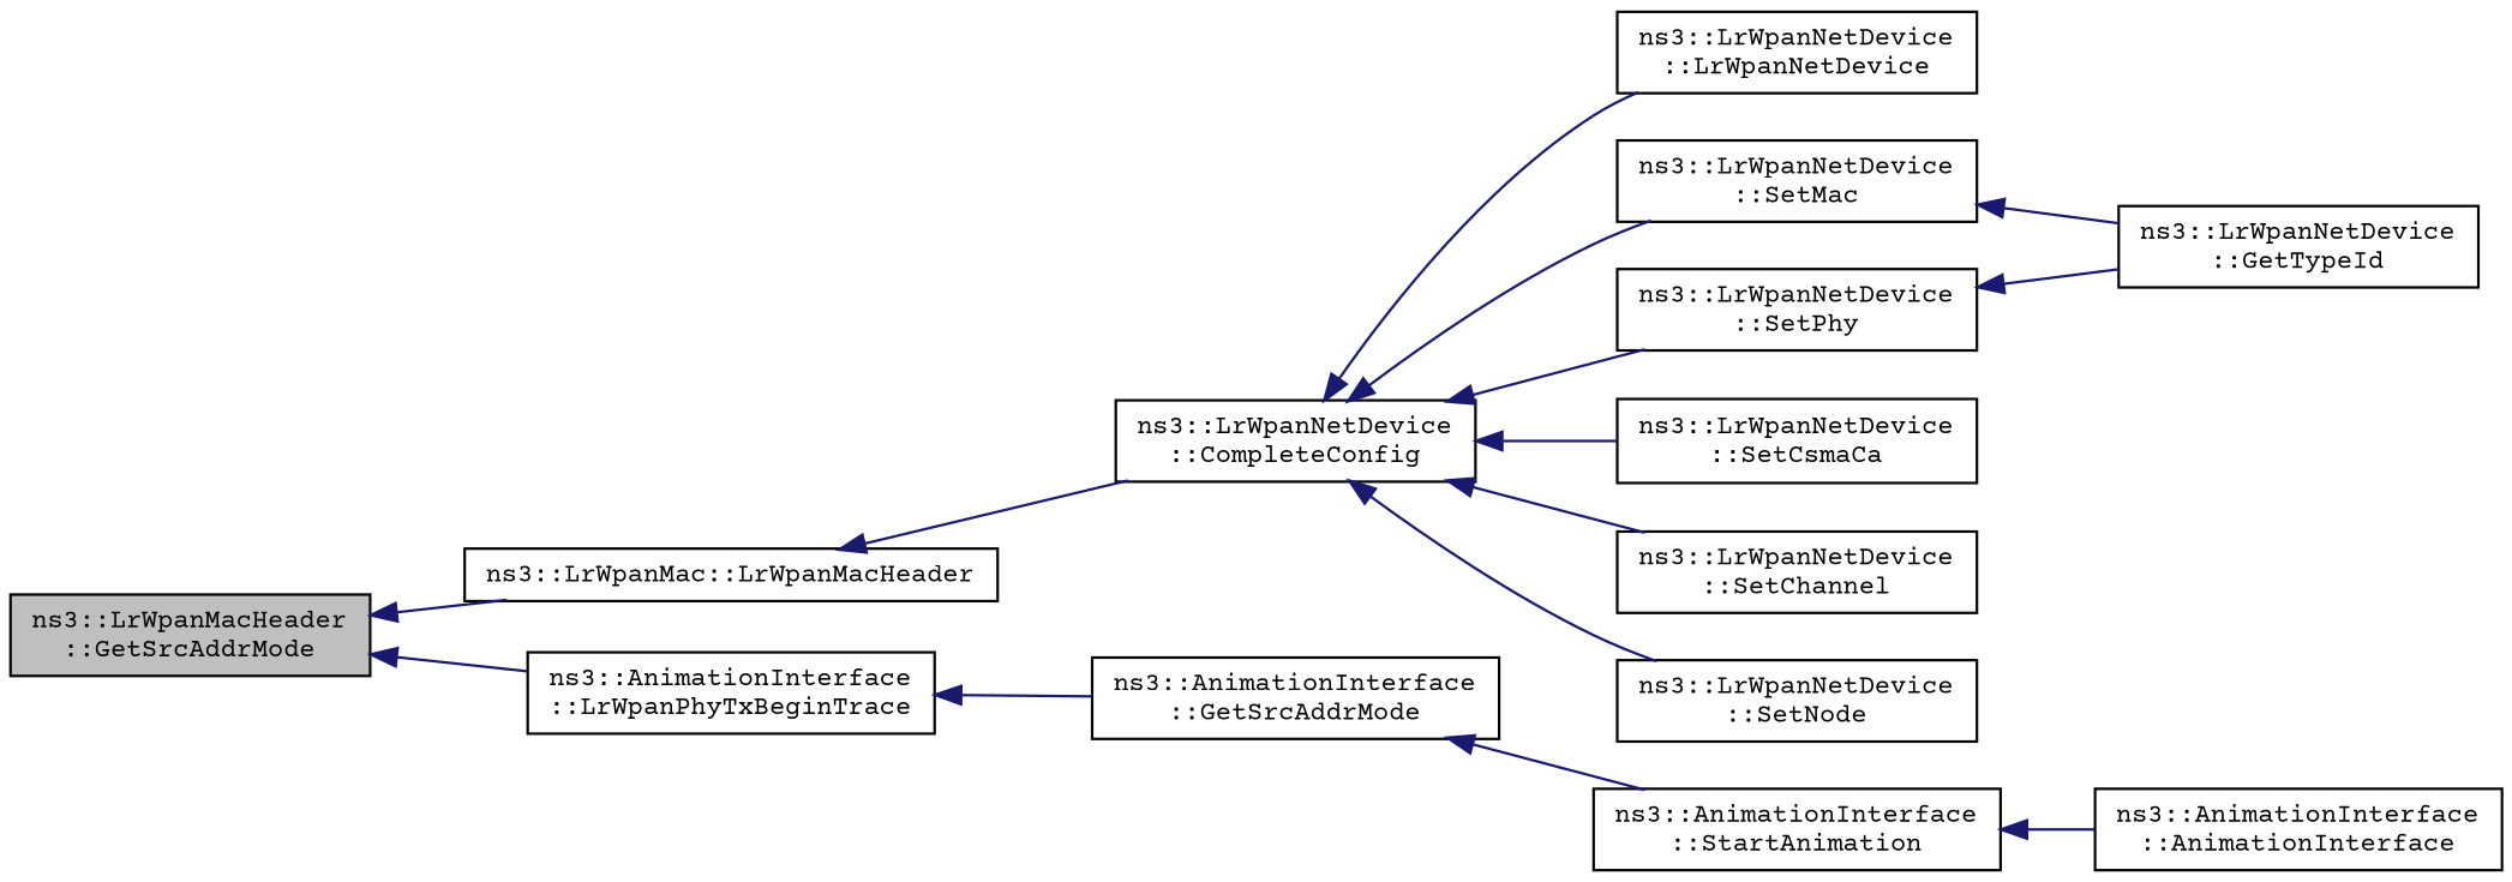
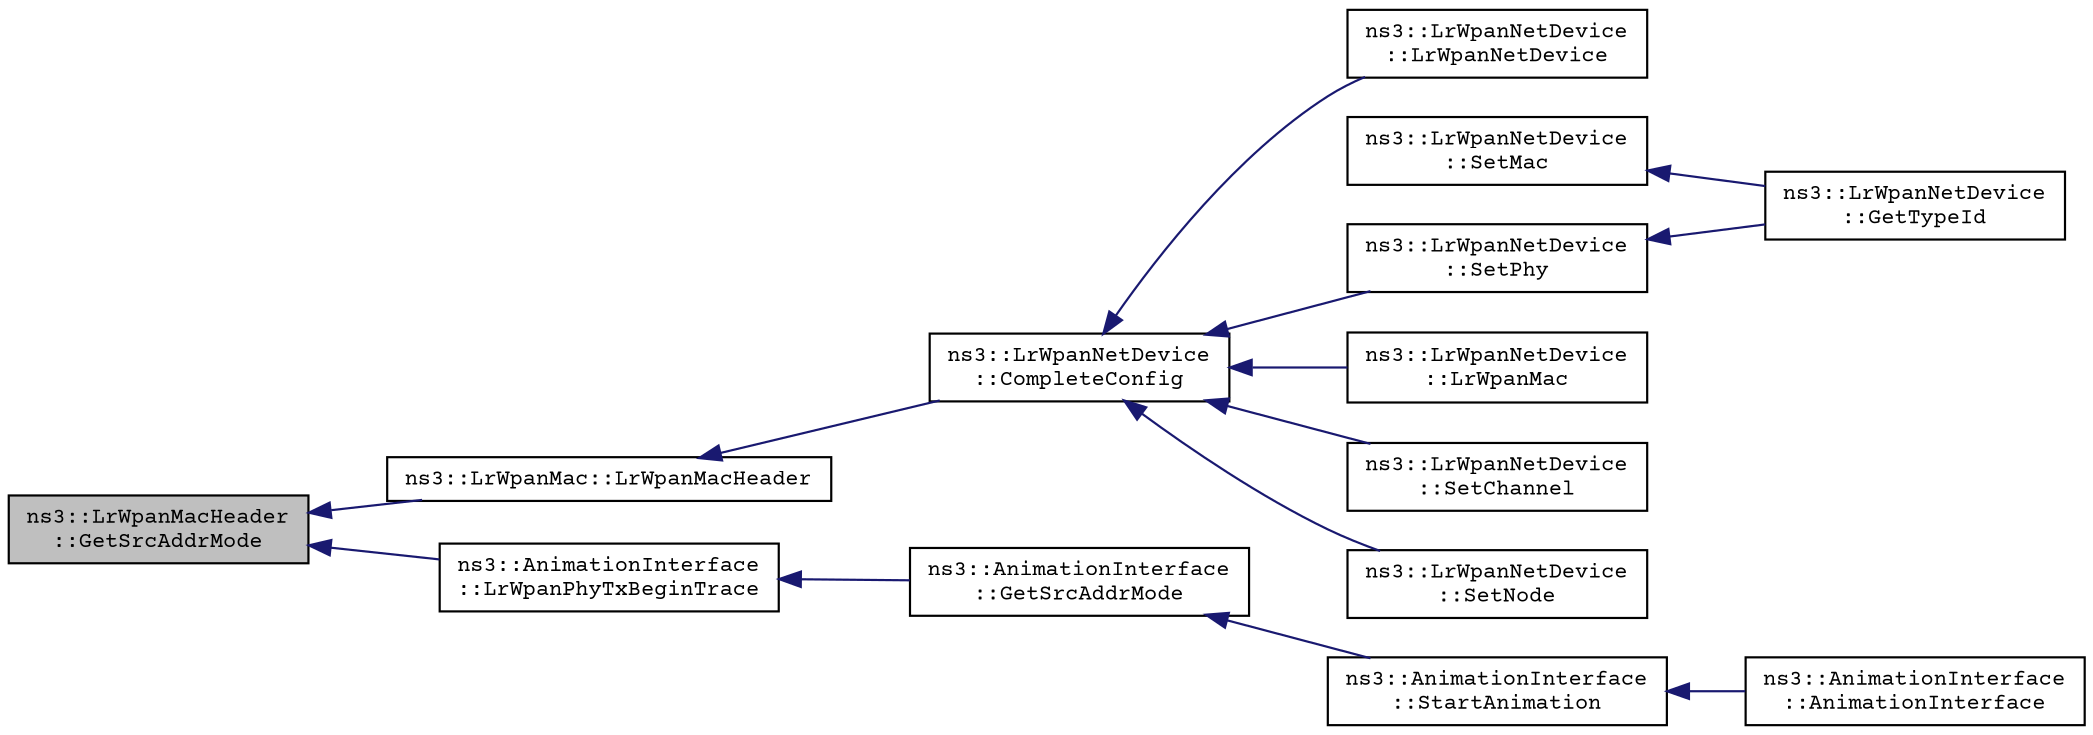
  digraph {
    fontname="Courier Prime"
    rankdir=LR
    node [color=black fillcolor=white fontname="Courier Prime" fontsize=10 shape=record style=filled]
    edge [color=midnightblue dir=back fontname="Courier Prime" fontsize=10 labelfontname=Helvetica labelfontsize=10 style=solid]
    n1 [fillcolor=grey75 fontcolor=black height=0.2 label="ns3::LrWpanMacHeader\l::GetSrcAddrMode" width=0.4]
    n2 [height=0.2 label="ns3::LrWpanMac::LrWpanMacHeader" width=0.4]
    n3 [height=0.2 label="ns3::AnimationInterface\l::LrWpanPhyTxBeginTrace" width=0.4]
    n4 [height=0.2 label="ns3::LrWpanNetDevice\l::CompleteConfig" width=0.4]
    n5 [height=0.2 label="ns3::AnimationInterface\l::GetSrcAddrMode" width=0.4]
    n6 [height=0.2 label="ns3::LrWpanNetDevice\l::LrWpanNetDevice" width=0.4]
    n7 [height=0.2 label="ns3::LrWpanNetDevice\l::SetMac" width=0.4]
    n8 [height=0.2 label="ns3::LrWpanNetDevice\l::SetPhy" width=0.4]
-   n9 [height=0.2 label="ns3::LrWpanNetDevice\l::SetCsmaCa" width=0.4]
+   n9 [height=0.2 label="ns3::LrWpanNetDevice\l::LrWpanMac" width=0.4]
    n10 [height=0.2 label="ns3::LrWpanNetDevice\l::SetChannel" width=0.4]
    n11 [height=0.2 label="ns3::LrWpanNetDevice\l::SetNode" width=0.4]
    n12 [height=0.2 label="ns3::LrWpanNetDevice\l::GetTypeId" width=0.4]
    n13 [height=0.2 label="ns3::AnimationInterface\l::StartAnimation" width=0.4]
    n14 [height=0.2 label="ns3::AnimationInterface\l::AnimationInterface" width=0.4]
    n1 -> n2
    n1 -> n3
    n2 -> n4
    n3 -> n5
    n4 -> n6
-   n4 -> n7
    n4 -> n8
    n4 -> n9
    n4 -> n10
    n4 -> n11
    n5 -> n13
    n7 -> n12
    n8 -> n12
    n13 -> n14
  }
